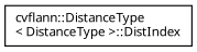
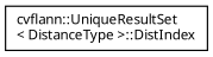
  digraph {
    rankdir=LR
    fontname="Noto Sans"
-   n1 [color=black fillcolor=white fontname="Noto Sans" fontsize=10 height=0.2 label="cvflann::DistanceType\l\< DistanceType \>::DistIndex" shape=record style=filled width=0.4]
+   n1 [color=black fillcolor=white fontname="Noto Sans" fontsize=10 height=0.2 label="cvflann::UniqueResultSet\l\< DistanceType \>::DistIndex" shape=record style=filled width=0.4]
  }
